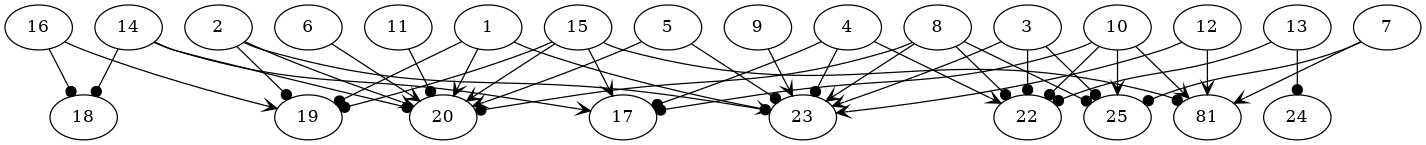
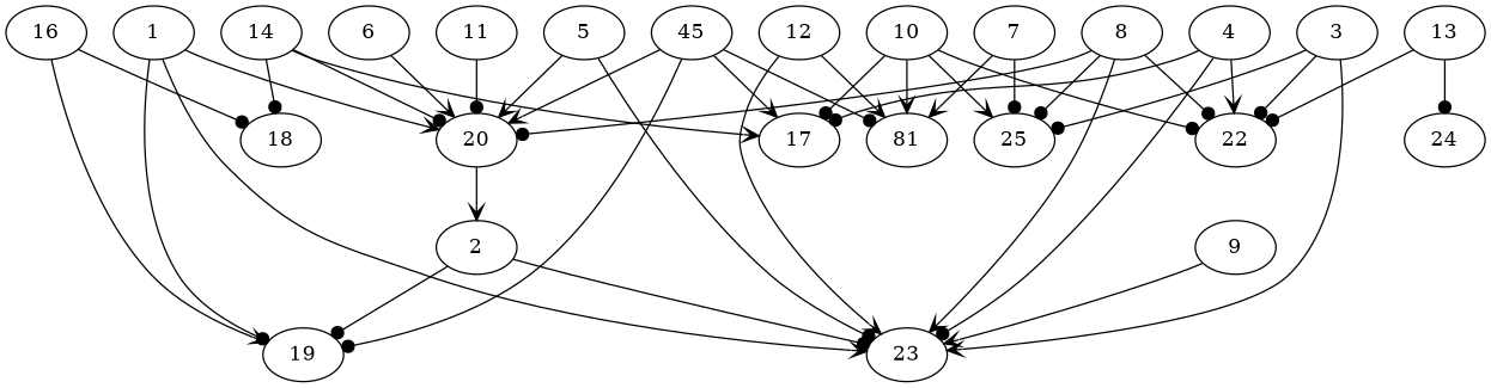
  digraph {
    node [alpha=0.14]
    edge [arrowhead=dot]
    1 [alpha=0.02 expect_size=43179008]
    19 [expect_size=7488512]
    20 [alpha=0.08 expect_size=33583104]
    23 [expect_size=46516224]
    2 [alpha=0.06 expect_size=35791872]
    3 [expect_size=28341248]
    22 [alpha=0.01 expect_size=38066176]
    25 [alpha=0.11 expect_size=16814080]
    4 [alpha=0.17 expect_size=41460736]
    17 [alpha=0.11 expect_size=11575296]
    5 [expect_size=6459392]
    6 [alpha=0.00 expect_size=34373632]
    7 [alpha=0.12 expect_size=47736832]
    n14 [alpha=0.18 expect_size=31346688 label=81]
    8 [alpha=0.06 expect_size=36063232]
    9 [alpha=0.11 expect_size=23083008]
    10 [alpha=0.19 expect_size=22837248]
    11 [alpha=0.03 expect_size=27326464]
    12 [alpha=0.04 expect_size=31145984]
    13 [alpha=0.01 expect_size=46020608]
    24 [alpha=0.02 expect_size=48876544]
    14 [alpha=0.06 expect_size=32086016]
    18 [alpha=0.11 expect_size=39424000]
-   15 [alpha=0.17 expect_size=25197568]
+   15 [alpha=0.17 expect_size=25197568 label=45]
    16 [expect_size=10894336]
    1 -> 19
    1 -> 20 [arrowhead=vee]
    1 -> 23 [arrowhead=vee]
    2 -> 19
-   2 -> 20 [arrowhead=vee]
+   20 -> 2 [arrowhead=vee]
    2 -> 23
    3 -> 23 [arrowhead=vee]
    3 -> 22
    3 -> 25
    4 -> 23
    4 -> 22 [arrowhead=vee]
    4 -> 17
    5 -> 20 [arrowhead=vee]
    5 -> 23
    6 -> 20 [arrowhead=vee]
    7 -> 25
    7 -> n14 [arrowhead=vee]
    8 -> 20
    8 -> 23 [arrowhead=vee]
    8 -> 22
    8 -> 25
    9 -> 23 [arrowhead=vee]
    10 -> 22
    10 -> 25 [arrowhead=vee]
    10 -> 17
    10 -> n14 [arrowhead=vee]
    11 -> 20
    12 -> 23 [arrowhead=vee]
    12 -> n14 [arrowhead=vee]
    13 -> 22
    13 -> 24
    14 -> 20
    14 -> 17 [arrowhead=vee]
    14 -> 18
    15 -> 19
    15 -> 20 [arrowhead=vee]
    15 -> 17 [arrowhead=vee]
    15 -> n14
    16 -> 19 [arrowhead=vee]
    16 -> 18
  }
